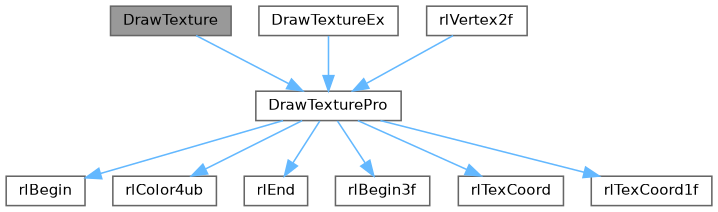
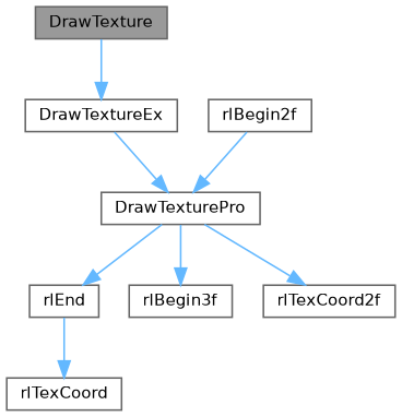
  digraph {
    rankdir=TB
    node [color=grey40 fillcolor=white fontname=Helvetica fontsize=10 shape=box style=filled]
    edge [color=steelblue1 fontname=Helvetica fontsize=10 labelfontname=Helvetica labelfontsize=10 style=solid]
    n1 [color=gray40 fillcolor=grey60 fontcolor=black height=0.2 label=DrawTexture width=0.4]
    n2 [height=0.2 label=DrawTextureEx width=0.4]
    n3 [height=0.2 label=DrawTexturePro width=0.4]
-   n4 [height=0.2 label=rlBegin width=0.4]
-   n5 [height=0.2 label=rlColor4ub width=0.4]
    n6 [height=0.2 label=rlEnd width=0.4]
    n7 [height=0.2 label=rlBegin3f width=0.4]
    n8 [height=0.2 label=rlTexCoord width=0.4]
-   n9 [height=0.2 label=rlTexCoord1f width=0.4]
-   n10 [height=0.2 label=rlVertex2f width=0.4]
-   n1 -> n3
+   n9 [height=0.2 label=rlTexCoord2f width=0.4]
+   n10 [height=0.2 label=rlBegin2f width=0.4]
+   n1 -> n2
    n2 -> n3
-   n3 -> n4
-   n3 -> n5
    n3 -> n6
    n3 -> n7
-   n3 -> n8
+   n6 -> n8
    n3 -> n9
    n10 -> n3
  }
